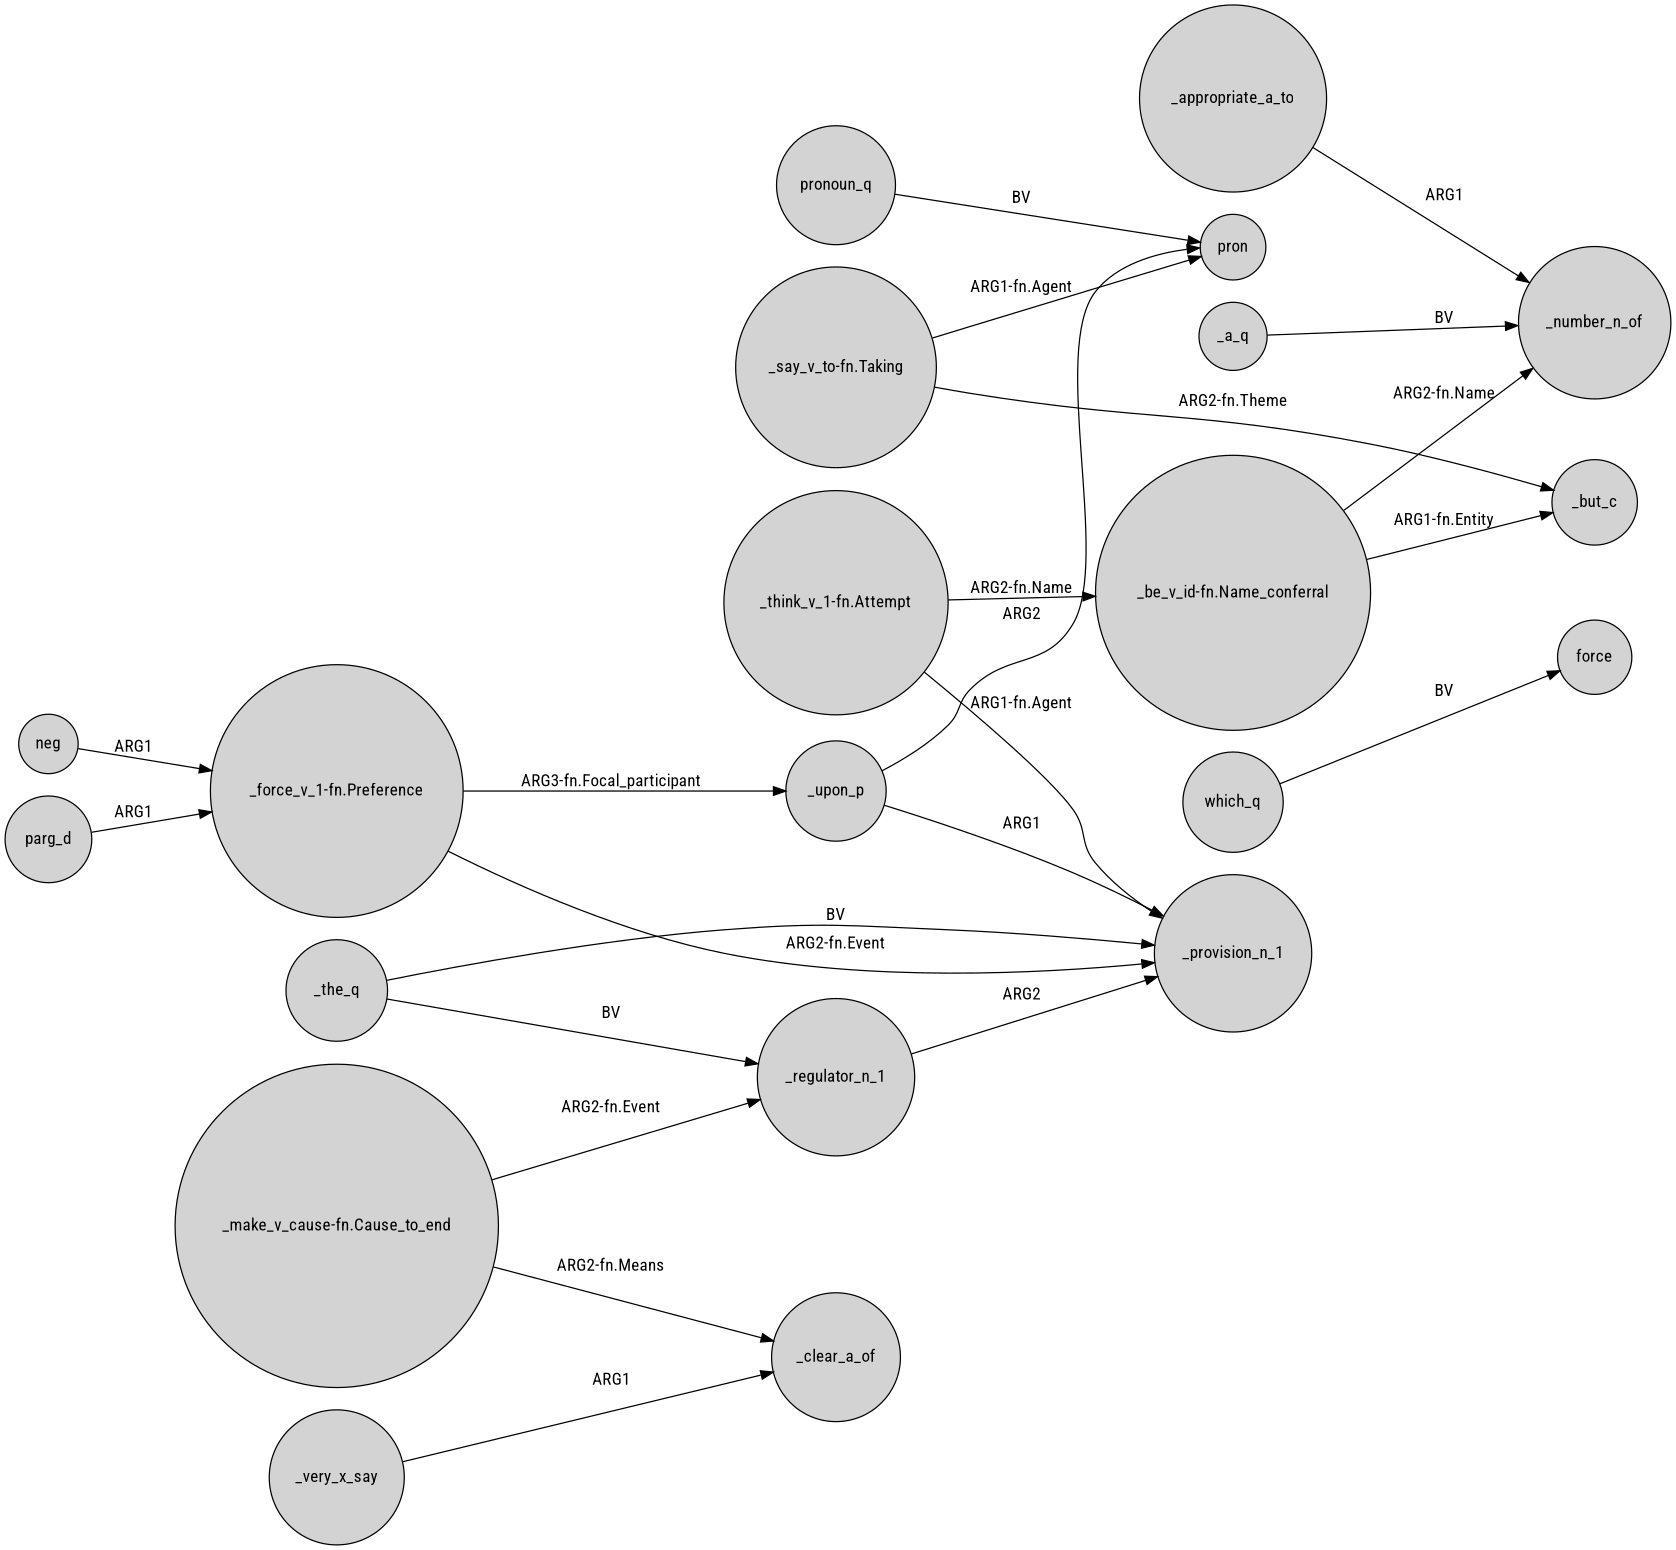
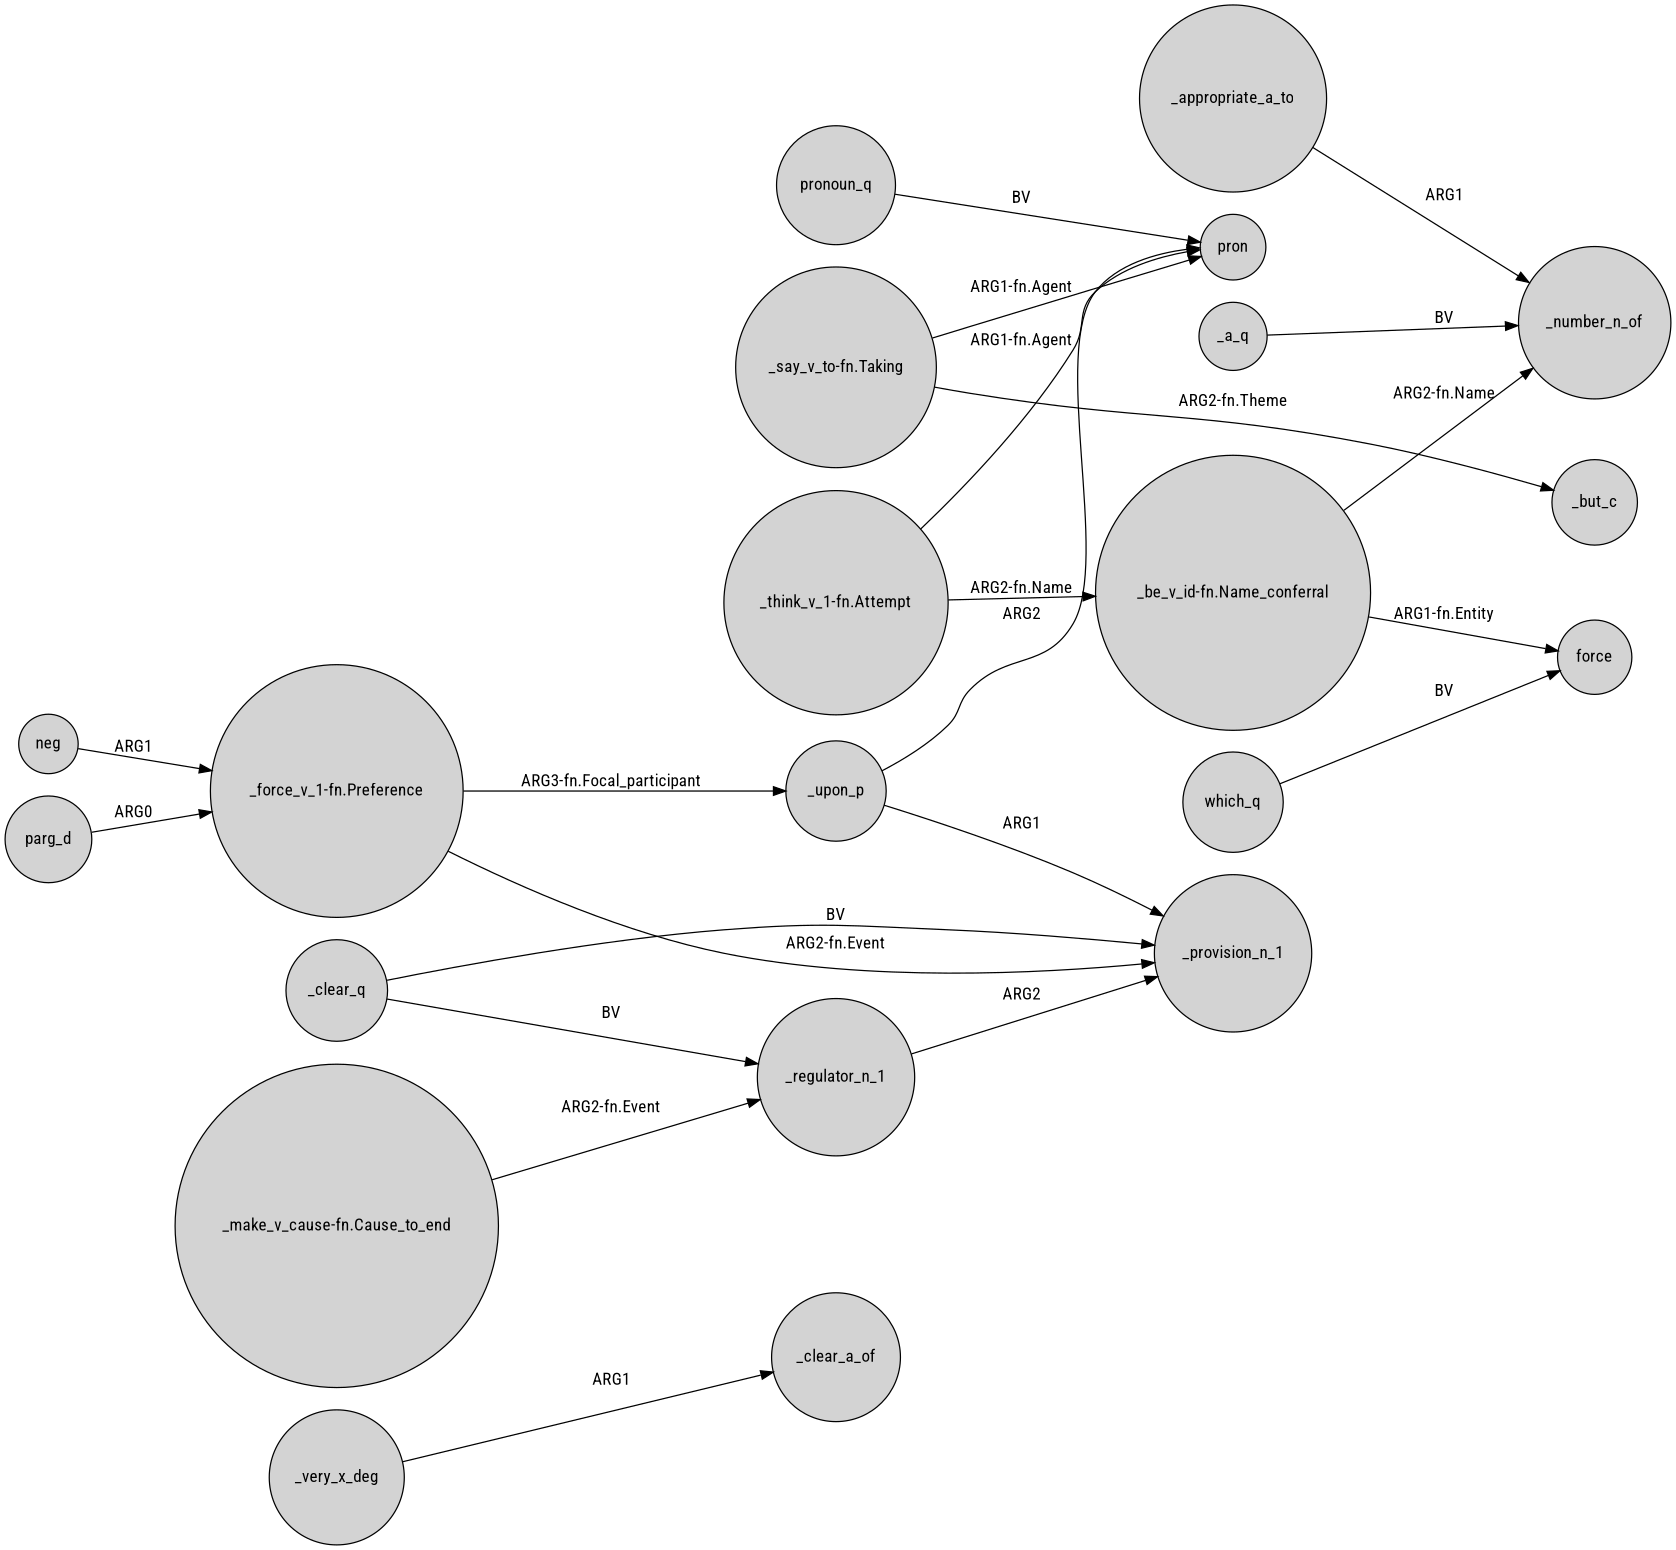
  digraph {
    fontname="Roboto Condensed"
    rankdir=LR
    node [fontname="Roboto Condensed" shape=circle style=filled]
    edge [fontname="Roboto Condensed"]
    "_force_v_1-fn.Preference"
    _provision_n_1
    _upon_p
    pron
    neg
-   _the_q
+   _the_q [label=_clear_q]
    _regulator_n_1
    "_say_v_to-fn.Taking"
    _but_c
    "_think_v_1-fn.Attempt"
    "_be_v_id-fn.Name_conferral"
    n12 [label=force]
    _number_n_of
    which_q
    parg_d
    "_make_v_cause-fn.Cause_to_end"
    _clear_a_of
-   _very_x_deg [label=_very_x_say]
+   _very_x_deg
    pronoun_q
    _appropriate_a_to
    _a_q
    "_force_v_1-fn.Preference" -> _provision_n_1 [label="ARG2-fn.Event"]
    "_force_v_1-fn.Preference" -> _upon_p [label="ARG3-fn.Focal_participant"]
    _upon_p -> _provision_n_1 [label=ARG1]
    _upon_p -> pron [label=ARG2]
    neg -> "_force_v_1-fn.Preference" [label=ARG1]
    _the_q -> _provision_n_1 [label=BV]
    _the_q -> _regulator_n_1 [label=BV]
    _regulator_n_1 -> _provision_n_1 [label=ARG2]
    "_say_v_to-fn.Taking" -> pron [label="ARG1-fn.Agent"]
    "_say_v_to-fn.Taking" -> _but_c [label="ARG2-fn.Theme"]
-   "_think_v_1-fn.Attempt" -> _provision_n_1 [label="ARG1-fn.Agent"]
+   "_think_v_1-fn.Attempt" -> pron [label="ARG1-fn.Agent"]
    "_think_v_1-fn.Attempt" -> "_be_v_id-fn.Name_conferral" [label="ARG2-fn.Name"]
-   "_be_v_id-fn.Name_conferral" -> _but_c [label="ARG1-fn.Entity"]
+   "_be_v_id-fn.Name_conferral" -> n12 [label="ARG1-fn.Entity"]
    "_be_v_id-fn.Name_conferral" -> _number_n_of [label="ARG2-fn.Name"]
    which_q -> n12 [label=BV]
-   parg_d -> "_force_v_1-fn.Preference" [label=ARG1]
+   parg_d -> "_force_v_1-fn.Preference" [label=ARG0]
    "_make_v_cause-fn.Cause_to_end" -> _regulator_n_1 [label="ARG2-fn.Event"]
-   "_make_v_cause-fn.Cause_to_end" -> _clear_a_of [label="ARG2-fn.Means"]
    _very_x_deg -> _clear_a_of [label=ARG1]
    pronoun_q -> pron [label=BV]
    _appropriate_a_to -> _number_n_of [label=ARG1]
    _a_q -> _number_n_of [label=BV]
  }
